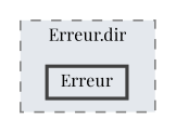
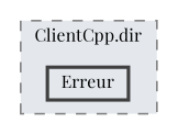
  digraph {
    compound=true
    fontname="Playfair Display"
    n1 [color=grey25 fillcolor="#e4e8ed" fontname="Playfair Display" fontsize=10 height=0.2 label=Erreur shape=box style="filled,bold" width=0.4]
    subgraph cluster_1 {
      bgcolor="#e4e8ed"
      fontsize=10
-     label="Erreur.dir"
+     label="ClientCpp.dir"
      pencolor=grey50
      style="filled,dashed"
      n1
    }
  }
